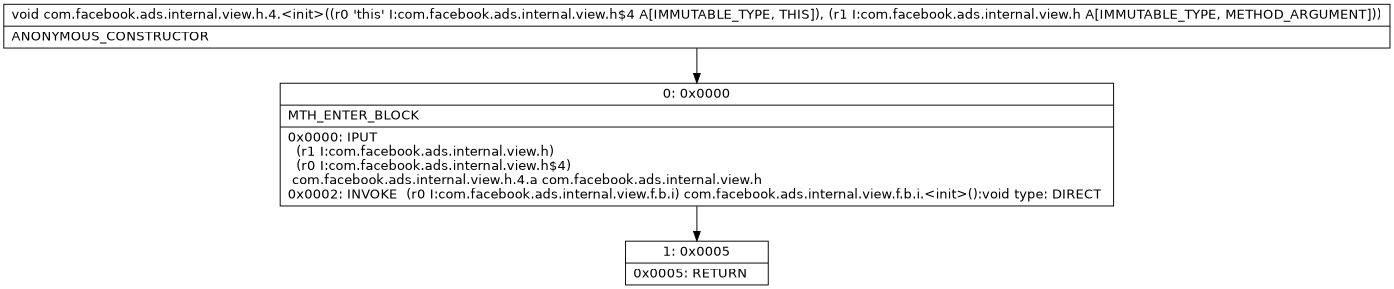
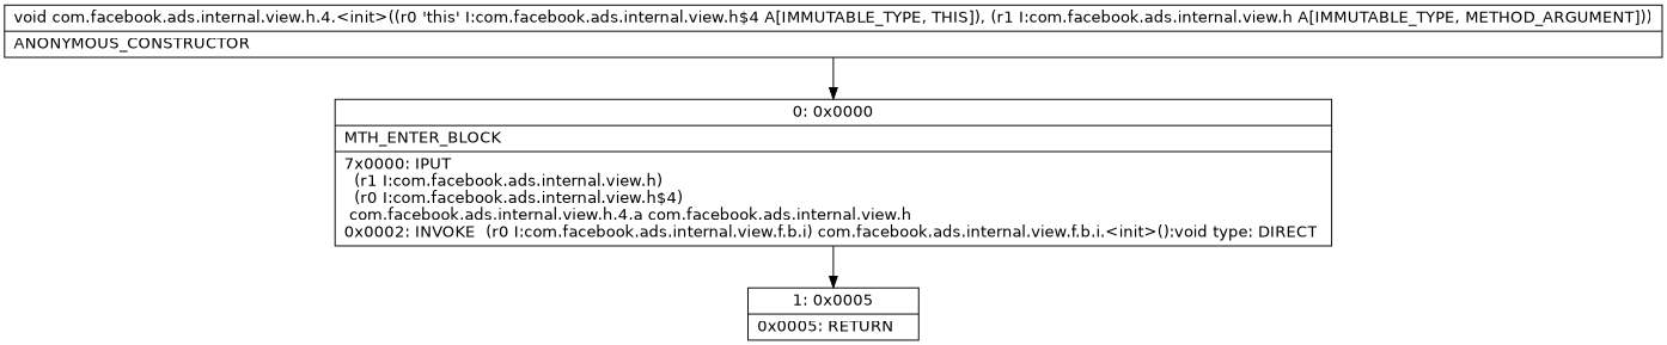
  digraph {
    fontname="DejaVu Sans"
    node [shape=record fontname="DejaVu Sans"]
    edge [fontname="DejaVu Sans"]
-   n1 [label="{0\:\ 0x0000|MTH_ENTER_BLOCK\l|0x0000: IPUT  \l  (r1 I:com.facebook.ads.internal.view.h)\l  (r0 I:com.facebook.ads.internal.view.h$4)\l com.facebook.ads.internal.view.h.4.a com.facebook.ads.internal.view.h \l0x0002: INVOKE  (r0 I:com.facebook.ads.internal.view.f.b.i) com.facebook.ads.internal.view.f.b.i.\<init\>():void type: DIRECT \l}"]
+   n1 [label="{0\:\ 0x0000|MTH_ENTER_BLOCK\l|7x0000: IPUT  \l  (r1 I:com.facebook.ads.internal.view.h)\l  (r0 I:com.facebook.ads.internal.view.h$4)\l com.facebook.ads.internal.view.h.4.a com.facebook.ads.internal.view.h \l0x0002: INVOKE  (r0 I:com.facebook.ads.internal.view.f.b.i) com.facebook.ads.internal.view.f.b.i.\<init\>():void type: DIRECT \l}"]
    n2 [label="{1\:\ 0x0005|0x0005: RETURN   \l}"]
    n3 [label="{void com.facebook.ads.internal.view.h.4.\<init\>((r0 'this' I:com.facebook.ads.internal.view.h$4 A[IMMUTABLE_TYPE, THIS]), (r1 I:com.facebook.ads.internal.view.h A[IMMUTABLE_TYPE, METHOD_ARGUMENT]))  | ANONYMOUS_CONSTRUCTOR\l}"]
    n1 -> n2
    n3 -> n1
  }
